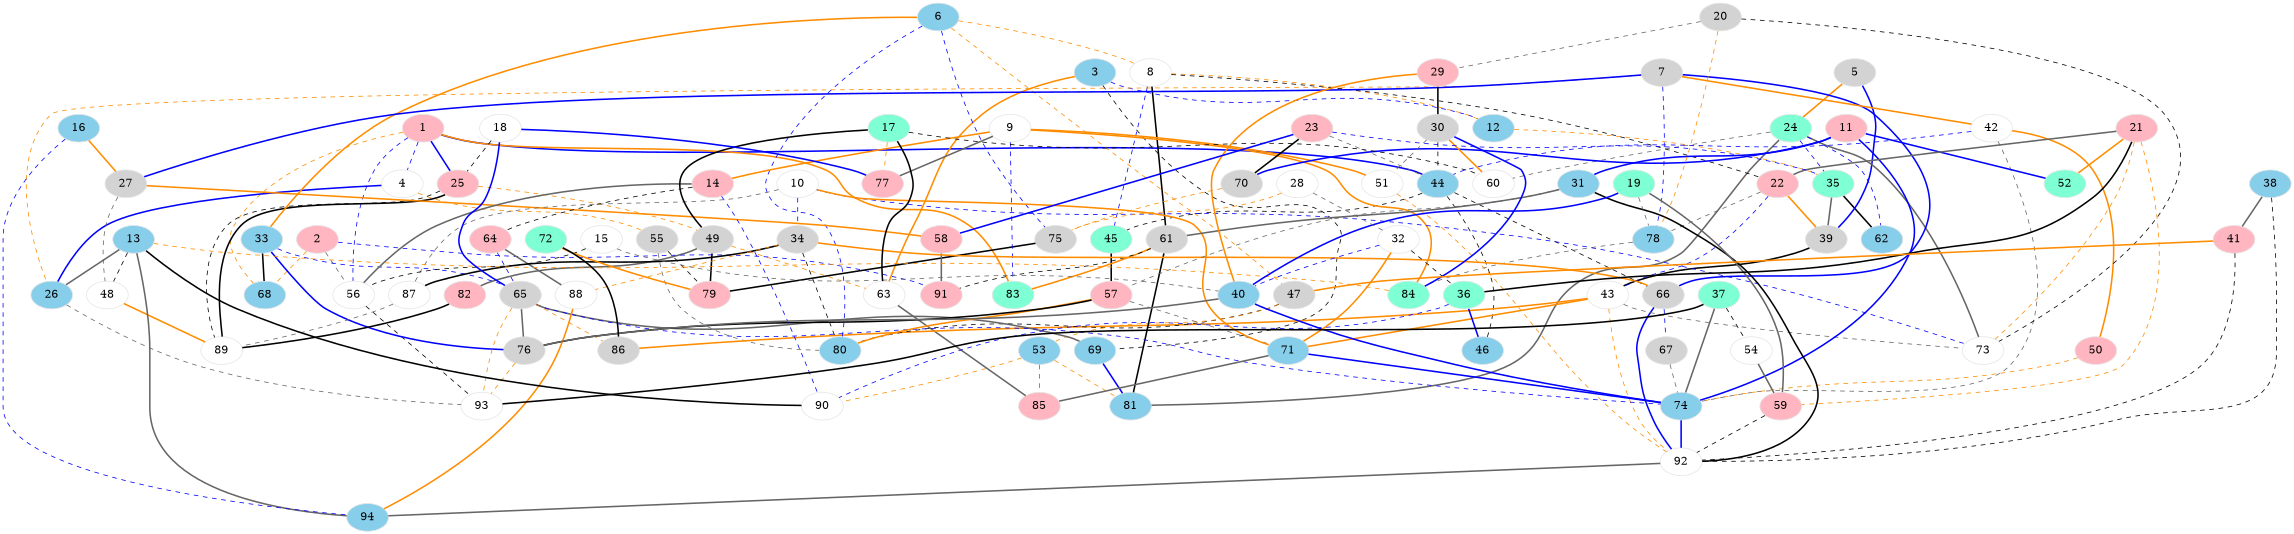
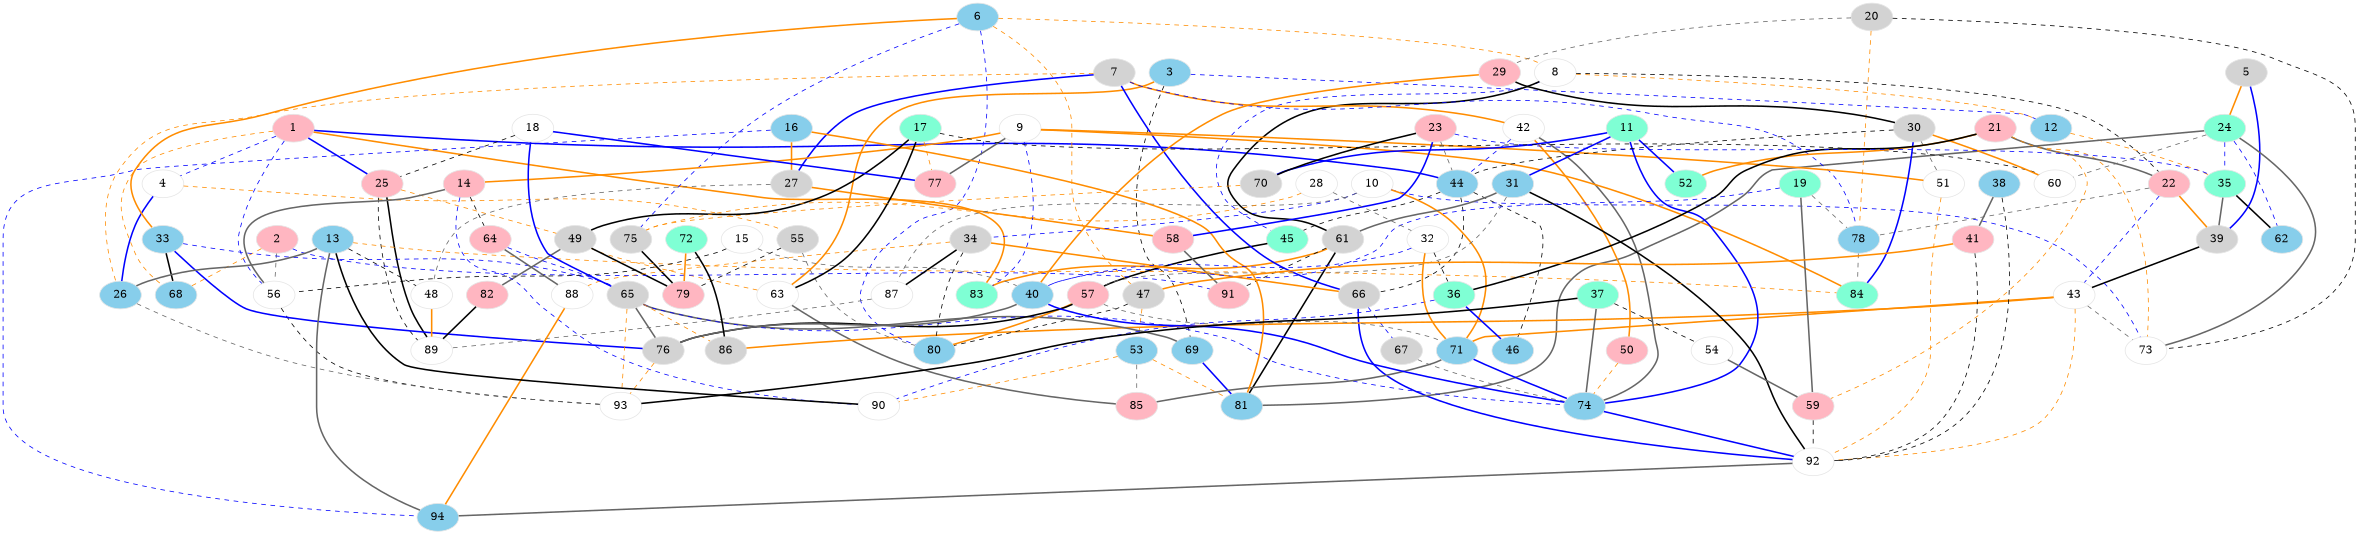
  graph {
    node [color=gray90 fillcolor=white style=filled]
    edge [color=darkorange style=dashed]
    1 [fillcolor=lightpink]
    4
    25 [fillcolor=lightpink]
    44 [fillcolor=skyblue]
    56
    68 [fillcolor=skyblue]
    83 [fillcolor=aquamarine]
    26 [fillcolor=skyblue]
    55 [fillcolor=lightgrey]
    49 [fillcolor=lightgrey]
    89
    66 [fillcolor=lightgrey]
    45 [fillcolor=aquamarine]
    46 [fillcolor=skyblue]
    93
    2 [fillcolor=lightpink]
    91 [fillcolor=lightpink]
    3 [fillcolor=skyblue]
    12 [fillcolor=skyblue]
    63
    69 [fillcolor=skyblue]
    35 [fillcolor=aquamarine]
    85 [fillcolor=lightpink]
    81 [fillcolor=skyblue]
    80 [fillcolor=skyblue]
    79 [fillcolor=lightpink]
    5 [fillcolor=lightgrey]
    24 [fillcolor=aquamarine]
    39 [fillcolor=lightgrey]
    73
    60
    62 [fillcolor=skyblue]
    43
    6 [fillcolor=skyblue]
    8
    33 [fillcolor=skyblue]
    47 [fillcolor=lightgrey]
    75 [fillcolor=lightgrey]
    22 [fillcolor=lightpink]
    61 [fillcolor=lightgrey]
    65 [fillcolor=lightgrey]
    76 [fillcolor=lightgrey]
    53 [fillcolor=skyblue]
    7 [fillcolor=lightgrey]
    27 [fillcolor=lightgrey]
    42
    78 [fillcolor=skyblue]
    48
    58 [fillcolor=lightpink]
    74 [fillcolor=skyblue]
    50 [fillcolor=lightpink]
    92
    67 [fillcolor=lightgrey]
    84 [fillcolor=aquamarine]
    57 [fillcolor=lightpink]
    9
    14 [fillcolor=lightpink]
    51
    77 [fillcolor=lightpink]
    90
    64 [fillcolor=lightpink]
    34 [fillcolor=lightgrey]
    10
    71 [fillcolor=skyblue]
    87
    88
-   11 [fillcolor=lightpink]
+   11 [fillcolor=aquamarine]
    31 [fillcolor=skyblue]
    52 [fillcolor=aquamarine]
    70 [fillcolor=lightgrey]
    13 [fillcolor=skyblue]
    94 [fillcolor=skyblue]
    15
    40 [fillcolor=skyblue]
    16 [fillcolor=skyblue]
    17 [fillcolor=aquamarine]
    82 [fillcolor=lightpink]
    18
    86 [fillcolor=lightgrey]
    19 [fillcolor=aquamarine]
    59 [fillcolor=lightpink]
    20 [fillcolor=lightgrey]
    29 [fillcolor=lightpink]
    30 [fillcolor=lightgrey]
    21 [fillcolor=lightpink]
    36 [fillcolor=aquamarine]
    23 [fillcolor=lightpink]
    28
    32
    37 [fillcolor=aquamarine]
    54
    38 [fillcolor=skyblue]
    41 [fillcolor=lightpink]
    72 [fillcolor=aquamarine]
    1 -- 4 [color=blue]
    1 -- 25 [color=blue style=bold]
    1 -- 44 [color=blue style=bold]
    1 -- 56 [color=blue]
    1 -- 68
    1 -- 83 [style=bold]
    4 -- 26 [color=blue style=bold]
    4 -- 55
    25 -- 49
    25 -- 89 [color=black]
    25 -- 89 [color=black style=bold]
    44 -- 66 [color=black]
    44 -- 45 [color=black]
    44 -- 46 [color=black]
    56 -- 93 [color=black]
    26 -- 93 [color=gray40]
    55 -- 80 [color=gray40]
    55 -- 79 [color=black]
    49 -- 63
    49 -- 79 [color=black style=bold]
    49 -- 82 [color=gray40 style=bold]
    66 -- 92 [color=blue style=bold]
    66 -- 67 [color=blue]
    45 -- 57 [color=black style=bold]
    2 -- 56 [color=gray40]
    2 -- 68
    2 -- 91 [color=blue]
    3 -- 12 [color=blue]
    3 -- 63 [style=bold]
    3 -- 69 [color=black]
    12 -- 35
    63 -- 85 [color=gray40 style=bold]
    69 -- 81 [color=blue style=bold]
    35 -- 39 [color=gray40 style=bold]
    35 -- 62 [color=black style=bold]
    5 -- 24 [style=bold]
    5 -- 39 [color=blue style=bold]
    24 -- 35 [color=blue]
    24 -- 81 [color=gray40 style=bold]
    24 -- 73 [color=gray40 style=bold]
    24 -- 60 [color=gray40]
    24 -- 62 [color=blue]
    39 -- 43 [color=black style=bold]
    43 -- 73 [color=gray40]
    43 -- 92
    43 -- 71 [style=bold]
    43 -- 86 [style=bold]
    6 -- 80 [color=blue]
    6 -- 8
    6 -- 33 [style=bold]
    6 -- 47
    6 -- 75 [color=blue]
    8 -- 45 [color=blue]
    8 -- 12
    8 -- 22 [color=black]
    8 -- 61 [color=black style=bold]
    33 -- 68 [color=black style=bold]
    33 -- 65 [color=blue]
    33 -- 76 [color=blue style=bold]
    47 -- 80 [color=black]
    47 -- 53
    75 -- 79 [color=black style=bold]
    22 -- 39 [style=bold]
    22 -- 43 [color=blue]
    22 -- 78 [color=gray40]
    61 -- 83 [style=bold]
    61 -- 91 [color=black]
    61 -- 81 [color=black style=bold]
    65 -- 93
    65 -- 69 [color=gray40 style=bold]
    65 -- 76 [color=gray40 style=bold]
    65 -- 74 [color=blue]
    65 -- 86
    76 -- 93
    53 -- 85 [color=gray40]
    53 -- 81
    53 -- 90
    7 -- 26
    7 -- 66 [color=blue style=bold]
    7 -- 27 [color=blue style=bold]
    7 -- 42 [style=bold]
    7 -- 78 [color=blue]
    27 -- 48 [color=gray40]
    27 -- 58 [style=bold]
    42 -- 44 [color=blue]
-   42 -- 74 [color=gray40]
+   42 -- 74 [color=gray40 style=bold]
    42 -- 50 [style=bold]
    78 -- 84 [color=gray40]
    48 -- 89 [style=bold]
    58 -- 91 [color=gray40 style=bold]
    74 -- 92 [color=blue style=bold]
    50 -- 74
    92 -- 94 [color=gray40 style=bold]
    67 -- 74 [color=gray40]
    57 -- 80 [style=bold]
    57 -- 76 [color=black style=bold]
    57 -- 71 [color=gray40]
    9 -- 83 [color=blue]
    9 -- 84 [style=bold]
    9 -- 14 [style=bold]
    9 -- 51 [style=bold]
    9 -- 77 [color=gray40 style=bold]
    14 -- 56 [color=gray40 style=bold]
    14 -- 90 [color=blue]
    14 -- 64 [color=black]
    51 -- 92
    64 -- 65 [color=blue]
    64 -- 88 [color=gray40 style=bold]
    34 -- 66 [style=bold]
    34 -- 80 [color=black]
    34 -- 87 [color=black style=bold]
    34 -- 88
    10 -- 73 [color=blue]
    10 -- 34 [color=blue]
    10 -- 71 [style=bold]
    10 -- 87 [color=gray40]
    71 -- 85 [color=gray40 style=bold]
    71 -- 74 [color=blue style=bold]
    87 -- 89 [color=gray40]
    88 -- 94 [style=bold]
    11 -- 74 [color=blue style=bold]
    11 -- 31 [color=blue style=bold]
    11 -- 52 [color=blue style=bold]
    11 -- 70 [color=blue style=bold]
    31 -- 61 [color=gray40 style=bold]
    31 -- 92 [color=black style=bold]
    31 -- 57 [color=gray40]
    70 -- 75
    13 -- 26 [color=gray40 style=bold]
    13 -- 48 [color=black]
    13 -- 84
    13 -- 90 [color=black style=bold]
    13 -- 94 [color=gray40 style=bold]
    15 -- 56 [color=black]
    15 -- 40 [color=gray40]
    40 -- 76 [color=gray40 style=bold]
    40 -- 74 [color=blue style=bold]
+   16 -- 81 [style=bold]
    16 -- 27 [style=bold]
    16 -- 94 [color=blue]
    17 -- 49 [color=black style=bold]
    17 -- 63 [color=black style=bold]
    17 -- 60 [color=black]
    17 -- 77
    82 -- 89 [color=black style=bold]
    18 -- 25 [color=black]
    18 -- 65 [color=blue style=bold]
    18 -- 77 [color=blue style=bold]
    19 -- 78 [color=gray40]
-   19 -- 40 [color=blue style=bold]
+   19 -- 40 [color=blue]
    19 -- 59 [color=gray40 style=bold]
    59 -- 92 [color=black]
    20 -- 73 [color=black]
    20 -- 78
    20 -- 29 [color=gray40]
    29 -- 40 [style=bold]
    29 -- 30 [color=black style=bold]
    30 -- 44 [color=black]
    30 -- 60 [style=bold]
    30 -- 84 [color=blue style=bold]
    30 -- 51 [color=gray40]
    21 -- 73
    21 -- 22 [color=gray40 style=bold]
    21 -- 52 [style=bold]
    21 -- 59
    21 -- 36 [color=black style=bold]
    36 -- 46 [color=blue style=bold]
    36 -- 90 [color=blue]
    23 -- 44 [color=gray40]
    23 -- 35 [color=blue]
    23 -- 58 [color=blue style=bold]
    23 -- 70 [color=black style=bold]
    28 -- 75
    28 -- 32 [color=gray40]
    32 -- 71 [style=bold]
    32 -- 40 [color=blue]
    32 -- 36 [color=black]
    37 -- 93 [color=black style=bold]
    37 -- 74 [color=gray40 style=bold]
    37 -- 54 [color=black]
    54 -- 59 [color=gray40 style=bold]
    38 -- 92 [color=black]
    38 -- 41 [color=gray40 style=bold]
    41 -- 47 [style=bold]
    41 -- 92 [color=black]
    72 -- 79 [style=bold]
    72 -- 86 [color=black style=bold]
  }
